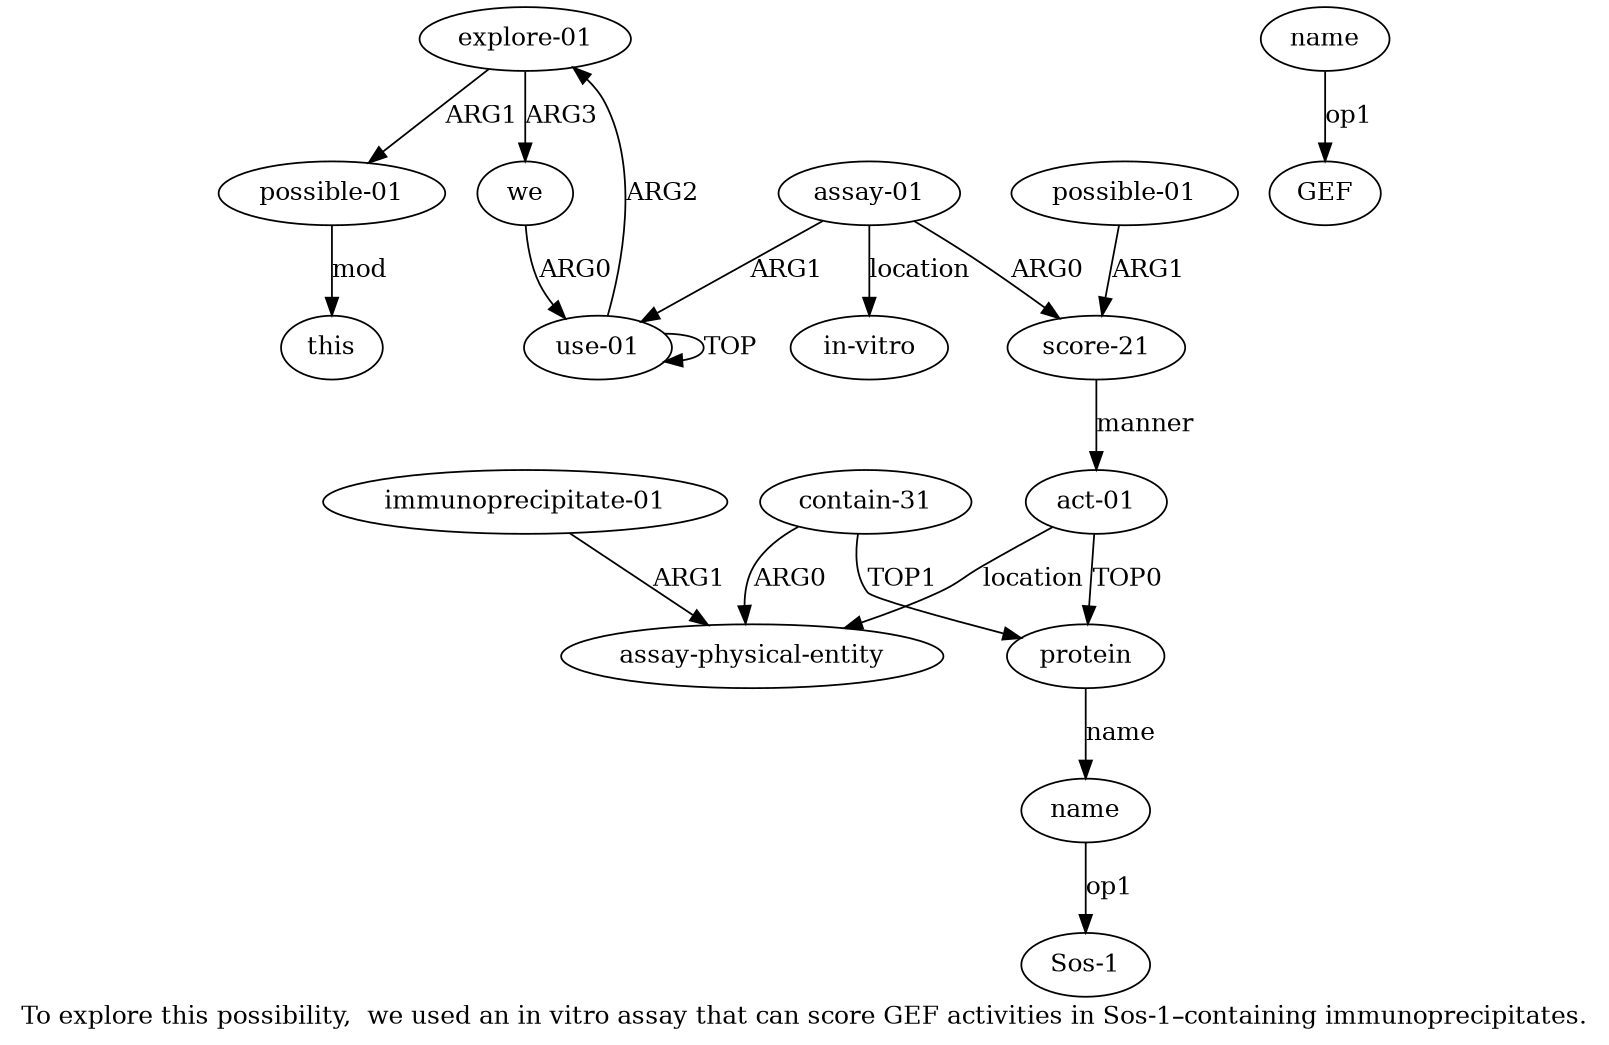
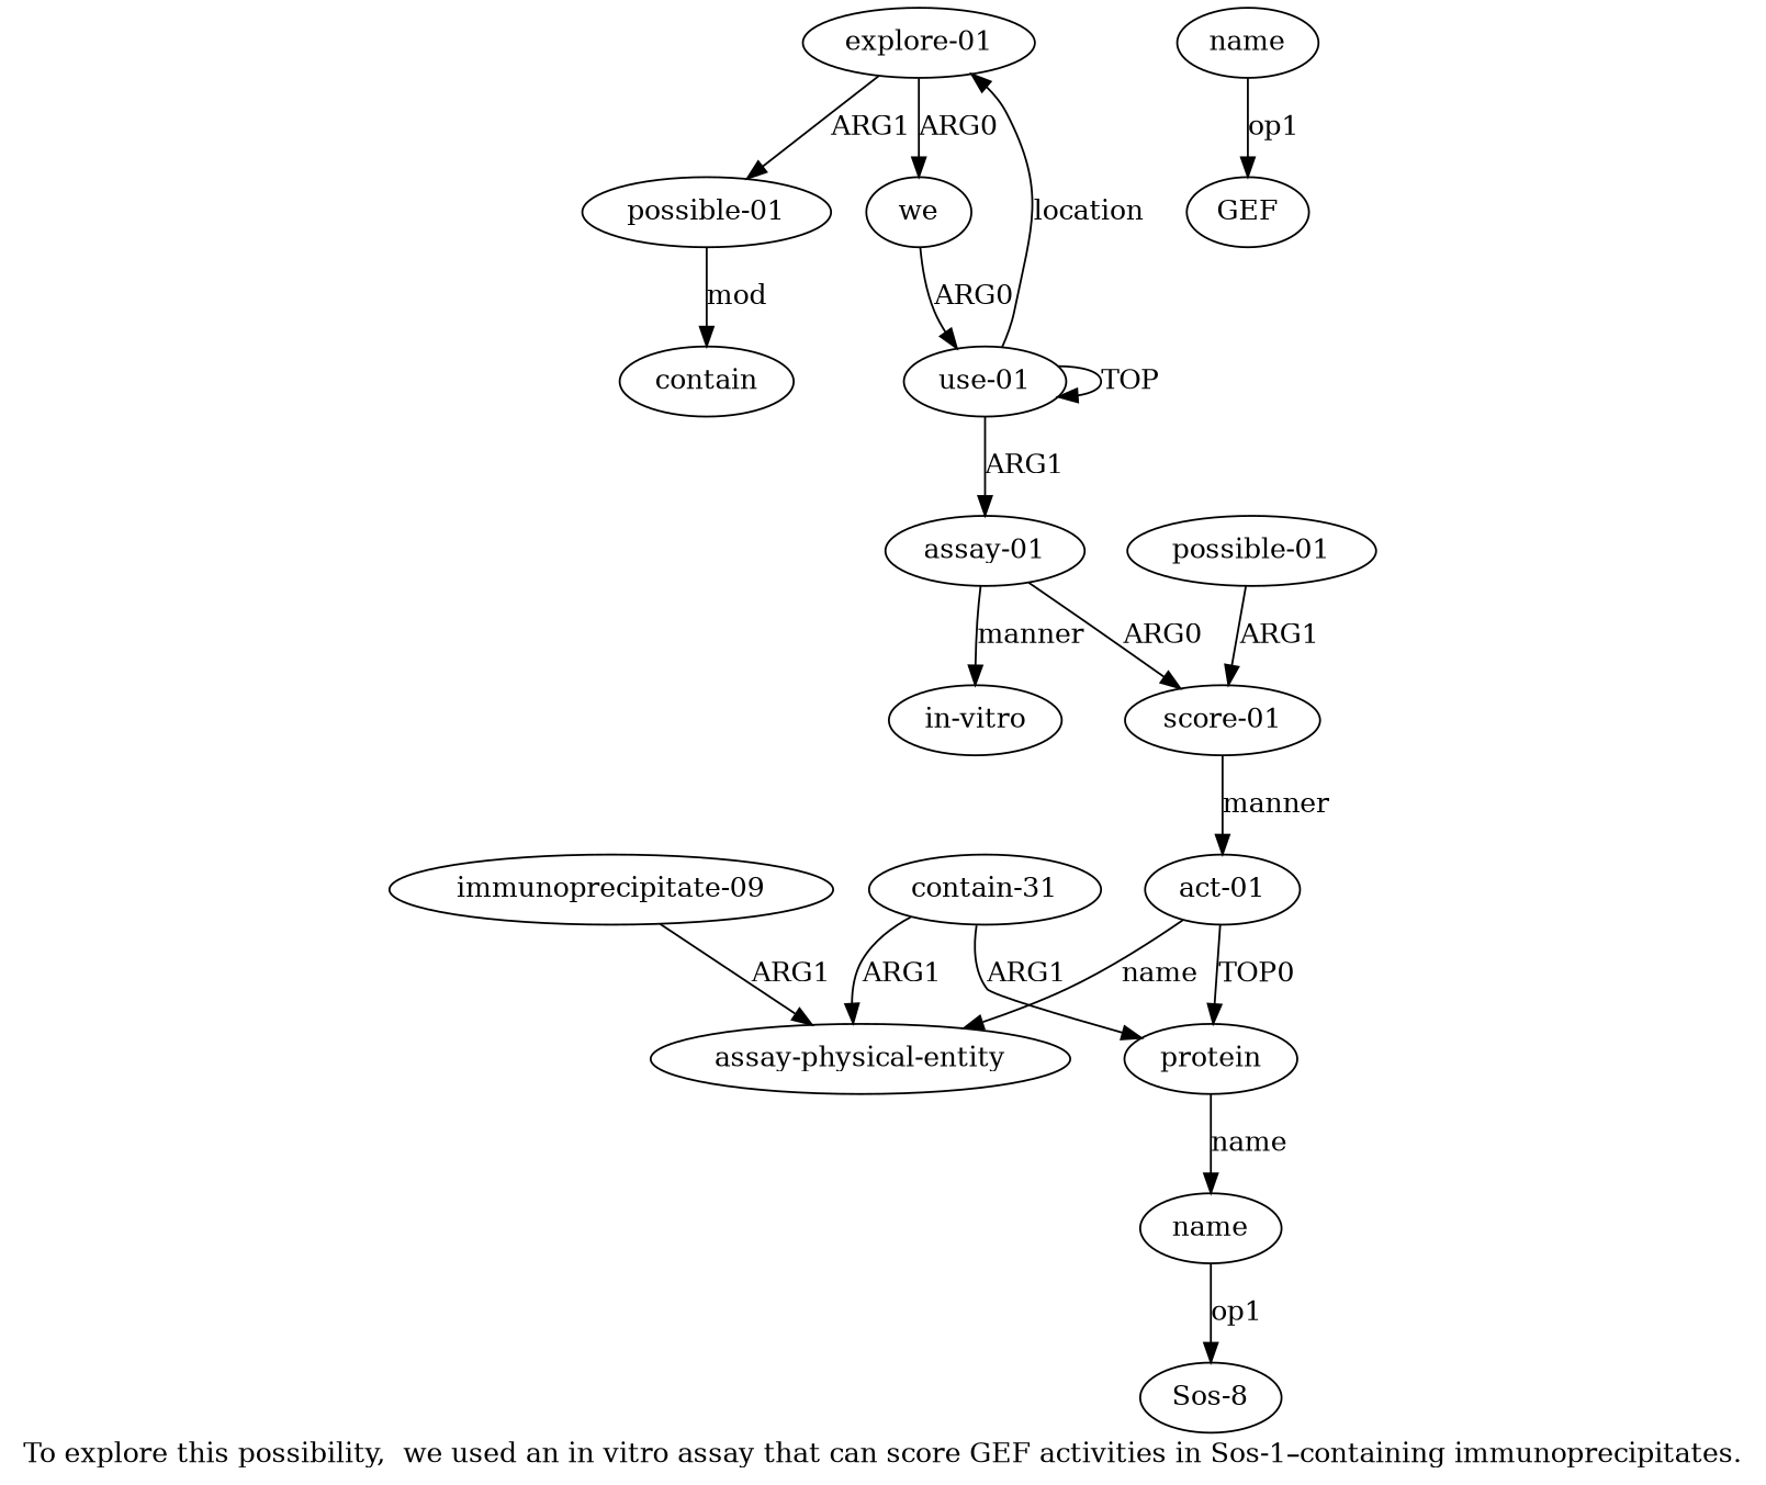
  digraph {
    label="To explore this possibility,  we used an in vitro assay that can score GEF activities in Sos-1–containing immunoprecipitates."
    node [color=black gold_ind=-1 gold_label="possible-01" test_ind=-1 test_label="possible-01"]
    edge [color=black gold_label=ARG1 test_label=ARG1]
    n1 [gold_ind=15 label="possible-01" test_ind=15]
-   n2 [gold_ind=16 gold_label=this label=this test_ind=16 test_label=this]
+   n2 [gold_ind=16 gold_label=this label=contain test_ind=16 test_label=this]
    n3 [gold_ind=14 gold_label="explore-01" label="explore-01" test_ind=14 test_label="explore-01"]
    n4 [gold_ind=1 gold_label=we label=we test_ind=1 test_label=we]
    n5 [gold_ind=0 gold_label="use-01" label="use-01" test_ind=0 test_label="use-01"]
    n6 [gold_ind=11 gold_label=name label=name test_ind=11 test_label=name]
-   n7 [gold_label="Sos-1" label="Sos-1" test_label="Sos-1"]
+   n7 [gold_label="Sos-1" label="Sos-8" test_label="Sos-1"]
    n8 [gold_ind=10 gold_label=protein label=protein test_ind=10 test_label=protein]
    n9 [gold_ind=13 gold_label="in-vitro" label="in-vitro" test_ind=13 test_label="in-vitro"]
    n10 [gold_ind=12 label="possible-01" test_ind=12]
-   n11 [gold_ind=3 gold_label="score-01" label="score-21" test_ind=3 test_label="score-01"]
+   n11 [gold_ind=3 gold_label="score-01" label="score-01" test_ind=3 test_label="score-01"]
    n12 [gold_ind=4 gold_label="act-01" label="act-01" test_ind=4 test_label="act-01"]
    n13 [gold_ind=2 gold_label="assay-01" label="assay-01" test_ind=2 test_label="assay-01"]
    n14 [gold_ind=7 gold_label="molecular-physical-entity" label="assay-physical-entity" test_ind=7 test_label="molecular-physical-entity"]
    n15 [gold_label=GEF label=GEF test_label=GEF]
    n16 [gold_ind=6 gold_label=name label=name test_ind=6 test_label=name]
    n17 [gold_ind=9 gold_label="contain-01" label="contain-31" test_ind=9 test_label="contain-01"]
-   n18 [gold_ind=8 gold_label="immunoprecipitate-01" label="immunoprecipitate-01" test_ind=8 test_label="immunoprecipitate-01"]
+   n18 [gold_ind=8 gold_label="immunoprecipitate-01" label="immunoprecipitate-09" test_ind=8 test_label="immunoprecipitate-01"]
    n1 -> n2 [gold_label=mod label=mod test_label=mod]
    n3 -> n1 [label=ARG1]
-   n3 -> n4 [gold_label=ARG0 label=ARG3 test_label=ARG0]
+   n3 -> n4 [gold_label=ARG0 label=ARG0 test_label=ARG0]
    n4 -> n5 [gold_label=ARG0 label=ARG0 test_label=ARG0]
-   n5 -> n3 [gold_label=ARG2 label=ARG2 test_label=ARG2]
+   n5 -> n3 [gold_label=ARG2 label=location test_label=ARG2]
    n5 -> n5 [gold_label=TOP label=TOP test_label=TOP]
-   n13 -> n5 [label=ARG1]
+   n5 -> n13 [label=ARG1]
    n6 -> n7 [gold_label=op1 label=op1 test_label=op1]
    n8 -> n6 [gold_label=name label=name test_label=name]
    n10 -> n11 [label=ARG1]
    n11 -> n12 [label=manner]
    n12 -> n8 [gold_label=ARG0 label=TOP0 test_label=ARG0]
-   n12 -> n14 [gold_label=location label=location test_label=location]
-   n13 -> n9 [gold_label=manner label=location test_label=manner]
+   n12 -> n14 [gold_label=location label=name test_label=location]
+   n13 -> n9 [gold_label=manner label=manner test_label=manner]
    n13 -> n11 [gold_label=ARG0 label=ARG0 test_label=ARG0]
    n16 -> n15 [gold_label=op1 label=op1 test_label=op1]
-   n17 -> n8 [label=TOP1]
-   n17 -> n14 [gold_label=ARG0 label=ARG0 test_label=ARG0]
+   n17 -> n8 [label=ARG1]
+   n17 -> n14 [gold_label=ARG0 label=ARG1 test_label=ARG0]
    n18 -> n14 [label=ARG1]
  }
